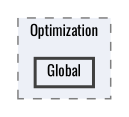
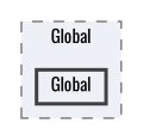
  digraph {
    compound=true
    fontname=Oswald
    n1 [color=grey25 fillcolor="#edf0f7" fontname=Oswald fontsize=10 height=0.2 label=Global shape=box style="filled,bold" width=0.4]
    subgraph cluster_1 {
      bgcolor="#edf0f7"
      fontsize=10
-     label=Optimization
+     label=Global
      pencolor=grey50
      style="filled,dashed"
      n1
    }
  }
